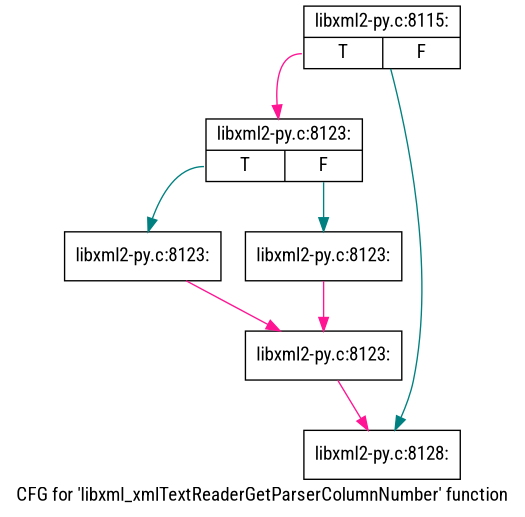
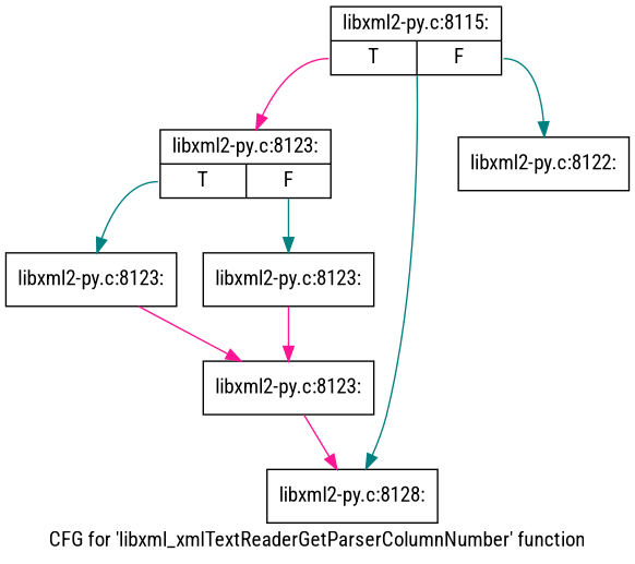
  digraph {
    fontname="Roboto Condensed"
    label="CFG for 'libxml_xmlTextReaderGetParserColumnNumber' function"
    node [fontname="Roboto Condensed" shape=record]
    edge [color=deeppink fontname="Roboto Condensed"]
    n1 [label="{libxml2-py.c:8115:|{<s0>T|<s1>F}}"]
    n2 [label="{libxml2-py.c:8123:|{<s0>T|<s1>F}}"]
+   n3 [label="{libxml2-py.c:8122:}"]
    n4 [label="{libxml2-py.c:8128:}"]
    n5 [label="{libxml2-py.c:8123:}"]
    n6 [label="{libxml2-py.c:8123:}"]
    n7 [label="{libxml2-py.c:8123:}"]
    n1 -> n2 [tailport=s0]
+   n1 -> n3 [color=teal tailport=s1]
    n1 -> n4 [color=teal]
    n2 -> n5 [color=teal tailport=s0]
    n2 -> n6 [color=teal tailport=s1]
    n5 -> n7
    n6 -> n7
    n7 -> n4
  }
